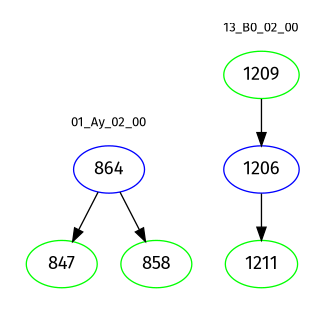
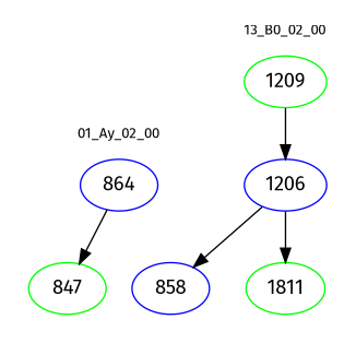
  digraph {
    fontname="Fira Sans"
    node [color=blue fontname="Fira Sans"]
    edge [color=black fontname="Fira Sans"]
    n1 [label=864]
    n2 [color=green label=847]
-   n3 [color=green label=858]
+   n3 [label=858]
    n4 [color=green label=1209]
    n5 [label=1206]
-   n6 [color=green label=1211]
+   n6 [color=green label=1811]
    subgraph cluster_1 {
      color=white
      fontsize=10
      label="01_Ay_02_00"
      n1
      n2
      n3
    }
    subgraph cluster_2 {
      color=white
      fontsize=10
      label="13_B0_02_00"
      n4
      n5
      n6
    }
    n1 -> n2
-   n1 -> n3
+   n5 -> n3
    n4 -> n5
    n5 -> n6
  }
